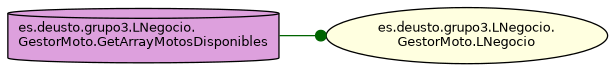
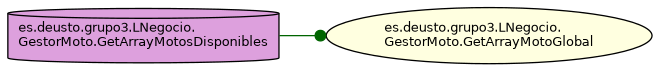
  digraph {
    rankdir=LR
    node [color=black fontname=Helvetica fontsize=10 style=filled]
    n1 [fillcolor=plum fontcolor=black height=0.2 label="es.deusto.grupo3.LNegocio.\lGestorMoto.GetArrayMotosDisponibles" shape=cylinder width=0.4]
-   n2 [fillcolor=lightyellow height=0.2 label="es.deusto.grupo3.LNegocio.\lGestorMoto.LNegocio" shape=ellipse width=0.4]
+   n2 [fillcolor=lightyellow height=0.2 label="es.deusto.grupo3.LNegocio.\lGestorMoto.GetArrayMotoGlobal" shape=ellipse width=0.4]
    n1 -> n2 [color=darkgreen fontname=Helvetica fontsize=10 labelfontname=Helvetica labelfontsize=10 style=solid arrowhead=dot]
  }
